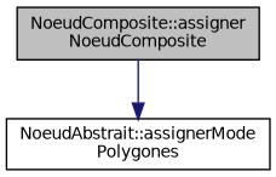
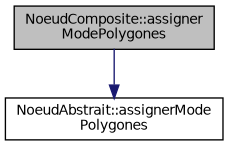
  digraph {
    rankdir=TB
    node [color=black fontname=Helvetica fontsize=10 shape=record style=filled]
-   n1 [fillcolor=grey75 fontcolor=black height=0.2 label="NoeudComposite::assigner\lNoeudComposite" width=0.4]
+   n1 [fillcolor=grey75 fontcolor=black height=0.2 label="NoeudComposite::assigner\lModePolygones" width=0.4]
    n2 [fillcolor=white height=0.2 label="NoeudAbstrait::assignerMode\lPolygones" width=0.4]
    n1 -> n2 [color=midnightblue fontname=Helvetica fontsize=10 labelfontname=Helvetica labelfontsize=10 style=solid]
  }
